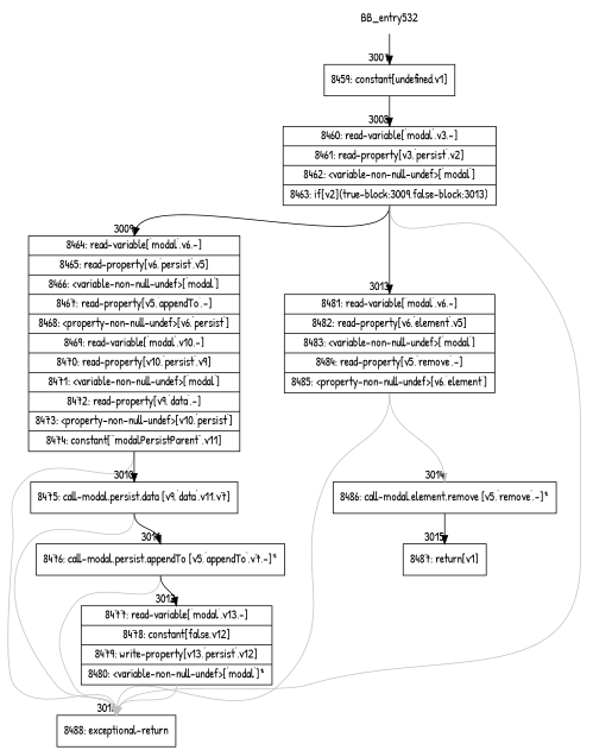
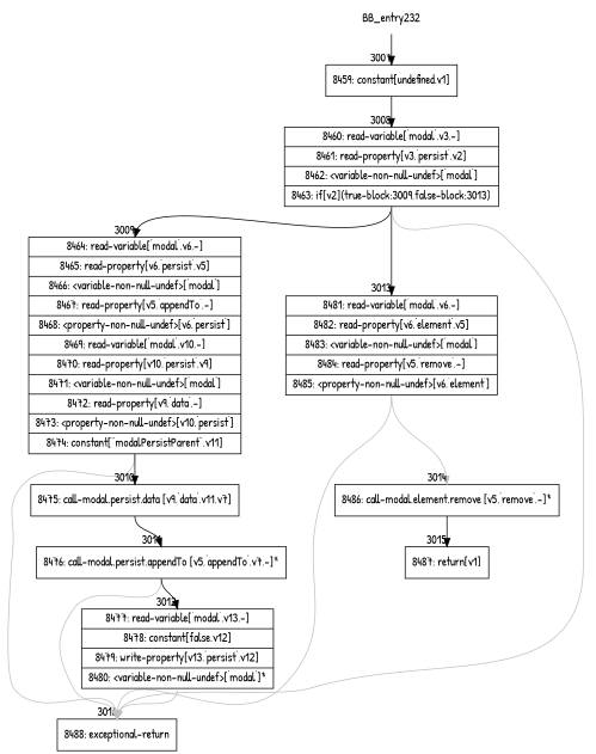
  digraph {
    fontname="Patrick Hand"
    rankdir=TD
    node [fontname="Patrick Hand" shape=record]
    edge [fontname="Patrick Hand" headport=n tailport=s]
-   BB_entry232 [shape=none label=BB_entry532]
+   BB_entry232 [shape=none]
    n2 [label="{8459: constant[undefined,v1]}"]
    n3 [label="{8460: read-variable['modal',v3,-]|8461: read-property[v3,'persist',v2]|8462: \<variable-non-null-undef\>['modal']|8463: if[v2](true-block:3009,false-block:3013)}"]
    n4 [label="{8464: read-variable['modal',v6,-]|8465: read-property[v6,'persist',v5]|8466: \<variable-non-null-undef\>['modal']|8467: read-property[v5,'appendTo',-]|8468: \<property-non-null-undef\>[v6,'persist']|8469: read-variable['modal',v10,-]|8470: read-property[v10,'persist',v9]|8471: \<variable-non-null-undef\>['modal']|8472: read-property[v9,'data',-]|8473: \<property-non-null-undef\>[v10,'persist']|8474: constant[\"modalPersistParent\",v11]}"]
    n5 [label="{8481: read-variable['modal',v6,-]|8482: read-property[v6,'element',v5]|8483: \<variable-non-null-undef\>['modal']|8484: read-property[v5,'remove',-]|8485: \<property-non-null-undef\>[v6,'element']}"]
    n6 [label="{8488: exceptional-return}"]
    n7 [label="{8475: call-modal.persist.data [v9,'data',v11,v7]}"]
    n8 [label="{8486: call-modal.element.remove [v5,'remove',-]*}"]
    n9 [label="{8476: call-modal.persist.appendTo [v5,'appendTo',v7,-]*}"]
    n10 [label="{8487: return[v1]}"]
    n11 [label="{8477: read-variable['modal',v13,-]|8478: constant[false,v12]|8479: write-property[v13,'persist',v12]|8480: \<variable-non-null-undef\>['modal']*}"]
    BB_entry232 -> n2 [headlabel="    3007"]
    n2 -> n3 [headlabel="      3008"]
    n3 -> n4 [headlabel="      3009"]
    n3 -> n5 [headlabel="      3013"]
    n3 -> n6 [color=gray headlabel="      3016"]
    n4 -> n6 [color=gray]
    n4 -> n7 [headlabel="      3010"]
    n5 -> n6 [color=gray]
    n5 -> n8 [color=gray headlabel="      3014"]
-   n7 -> n6 [color=gray]
    n7 -> n9 [headlabel="      3011"]
    n8 -> n10 [headlabel="      3015"]
    n9 -> n6 [color=gray]
    n9 -> n11 [headlabel="      3012"]
    n11 -> n6 [color=gray]
  }
